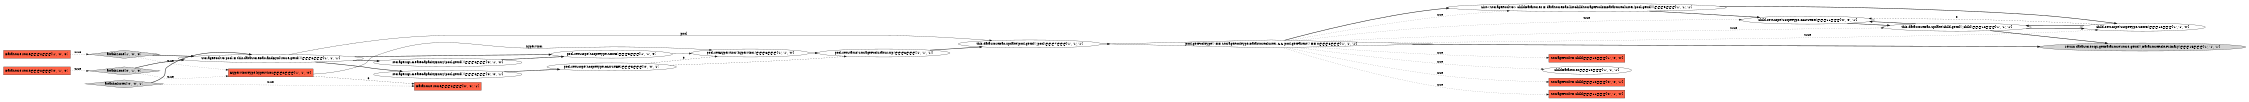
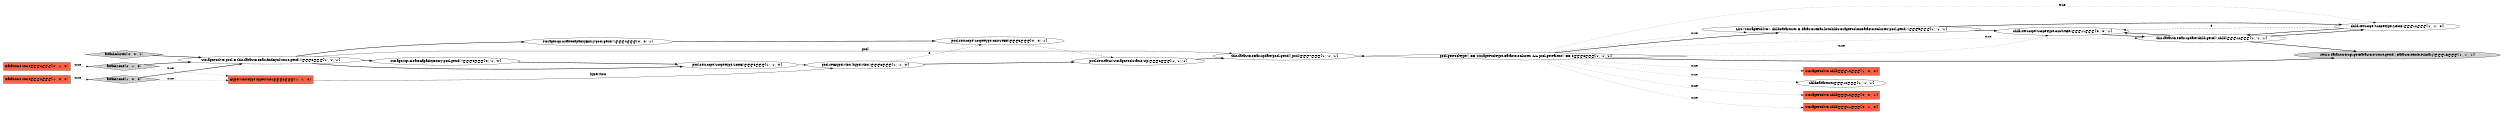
  digraph {
    rankdir=LR
    node [fillcolor=white shape=ellipse style=filled]
    edge [style=bold]
    n1 [fillcolor=lightgray label="attachZone['1', '0', '0']" shape=diamond]
    n2 [label="StoragePoolVO pool = this.dataStoreDao.findById(store.getId())@@@3@@@['1', '1', '1']"]
    n3 [fillcolor=tomato label="HypervisorType hypervisor@@@2@@@['1', '1', '0']" shape=box]
    n4 [fillcolor=tomato label="DataStore store@@@2@@@['1', '0', '0']" shape=box]
    n5 [label="storageMgr.createCapacityEntry(pool.getId())@@@4@@@['0', '0', '1']"]
    n6 [label="pool.setScope(ScopeType.ZONE)@@@5@@@['1', '1', '0']"]
    n7 [label="storageMgr.createCapacityEntry(pool.getId())@@@4@@@['0', '1', '0']"]
    n8 [label="this.dataStoreDao.update(pool.getId(),pool)@@@7@@@['1', '1', '1']"]
    n9 [label="pool.setHypervisor(hypervisor)@@@6@@@['1', '1', '0']"]
-   n10 [fillcolor=tomato label="DataStore store@@@2@@@['0', '0', '1']" shape=box]
    n11 [fillcolor=lightgray label="attachZone['0', '1', '0']" shape=diamond]
    n12 [fillcolor=tomato label="DataStore store@@@2@@@['0', '1', '0']" shape=box]
    n13 [label="List<StoragePoolVO> childDatastores = dataStoreDao.listChildStoragePoolsInDatastoreCluster(pool.getId())@@@9@@@['1', '1', '1']"]
    n14 [label="child.setScope(ScopeType.CLUSTER)@@@11@@@['0', '0', '1']"]
    n15 [label="child.setScope(ScopeType.ZONE)@@@12@@@['1', '1', '0']"]
    n16 [label="this.dataStoreDao.update(child.getId(),child)@@@12@@@['1', '1', '1']"]
    n17 [fillcolor=lightgray label="return dataStoreMgr.getDataStore(store.getId(),DataStoreRole.Primary)@@@15@@@['1', '1', '1']"]
    n18 [label="pool.setScope(ScopeType.CLUSTER)@@@5@@@['0', '0', '1']"]
    n19 [label="pool.setStatus(StoragePoolStatus.Up)@@@6@@@['1', '1', '1']"]
    n20 [fillcolor=tomato label="StoragePoolVO child@@@10@@@['1', '0', '0']" shape=box]
    n21 [fillcolor=lightgray label="attachCluster['0', '0', '1']" shape=diamond]
    n22 [label="pool.getPoolType() == StoragePoolType.DatastoreCluster && pool.getParent() == 0@@@8@@@['1', '1', '1']" shape=diamond]
    n23 [label="childDatastores@@@10@@@['1', '1', '1']"]
    n24 [fillcolor=tomato label="StoragePoolVO child@@@10@@@['0', '0', '1']" shape=box]
    n25 [fillcolor=tomato label="StoragePoolVO child@@@11@@@['0', '1', '0']" shape=box]
    n1 -> n2
    n1 -> n3 [label=true style=dotted]
    n2 -> n5
    n2 -> n6
    n2 -> n7
    n2 -> n8 [label=pool style=solid]
    n3 -> n9 [label=hypervisor style=solid]
-   n3 -> n10 [label=0 style=dashed]
    n4 -> n1 [label=true style=dotted]
    n5 -> n18
    n6 -> n9 [style=solid]
    n7 -> n6
    n8 -> n22
-   n18 -> n9 [label=0 style=dashed]
+   n9 -> n18 [label=0 style=dashed]
    n9 -> n19
    n11 -> n2
    n11 -> n3 [label=true style=dotted]
    n12 -> n11 [label=true style=dotted]
    n13 -> n14
    n13 -> n15
    n14 -> n16
    n15 -> n14 [label=0 style=dashed]
    n15 -> n16
    n16 -> n14
    n16 -> n15
    n16 -> n17
    n18 -> n19 [style=dashed]
    n19 -> n8
    n21 -> n2
-   n21 -> n10 [label=true style=dotted]
    n22 -> n13
    n22 -> n13 [label=true style=dotted]
    n22 -> n14 [label=true style=dotted]
    n22 -> n15 [label=true style=dotted]
    n22 -> n16 [label=true style=dotted]
    n22 -> n17
    n22 -> n20 [label=true style=dotted]
    n22 -> n23 [label=true style=dotted]
    n22 -> n24 [label=true style=dotted]
    n22 -> n25 [label=true style=dotted]
  }
